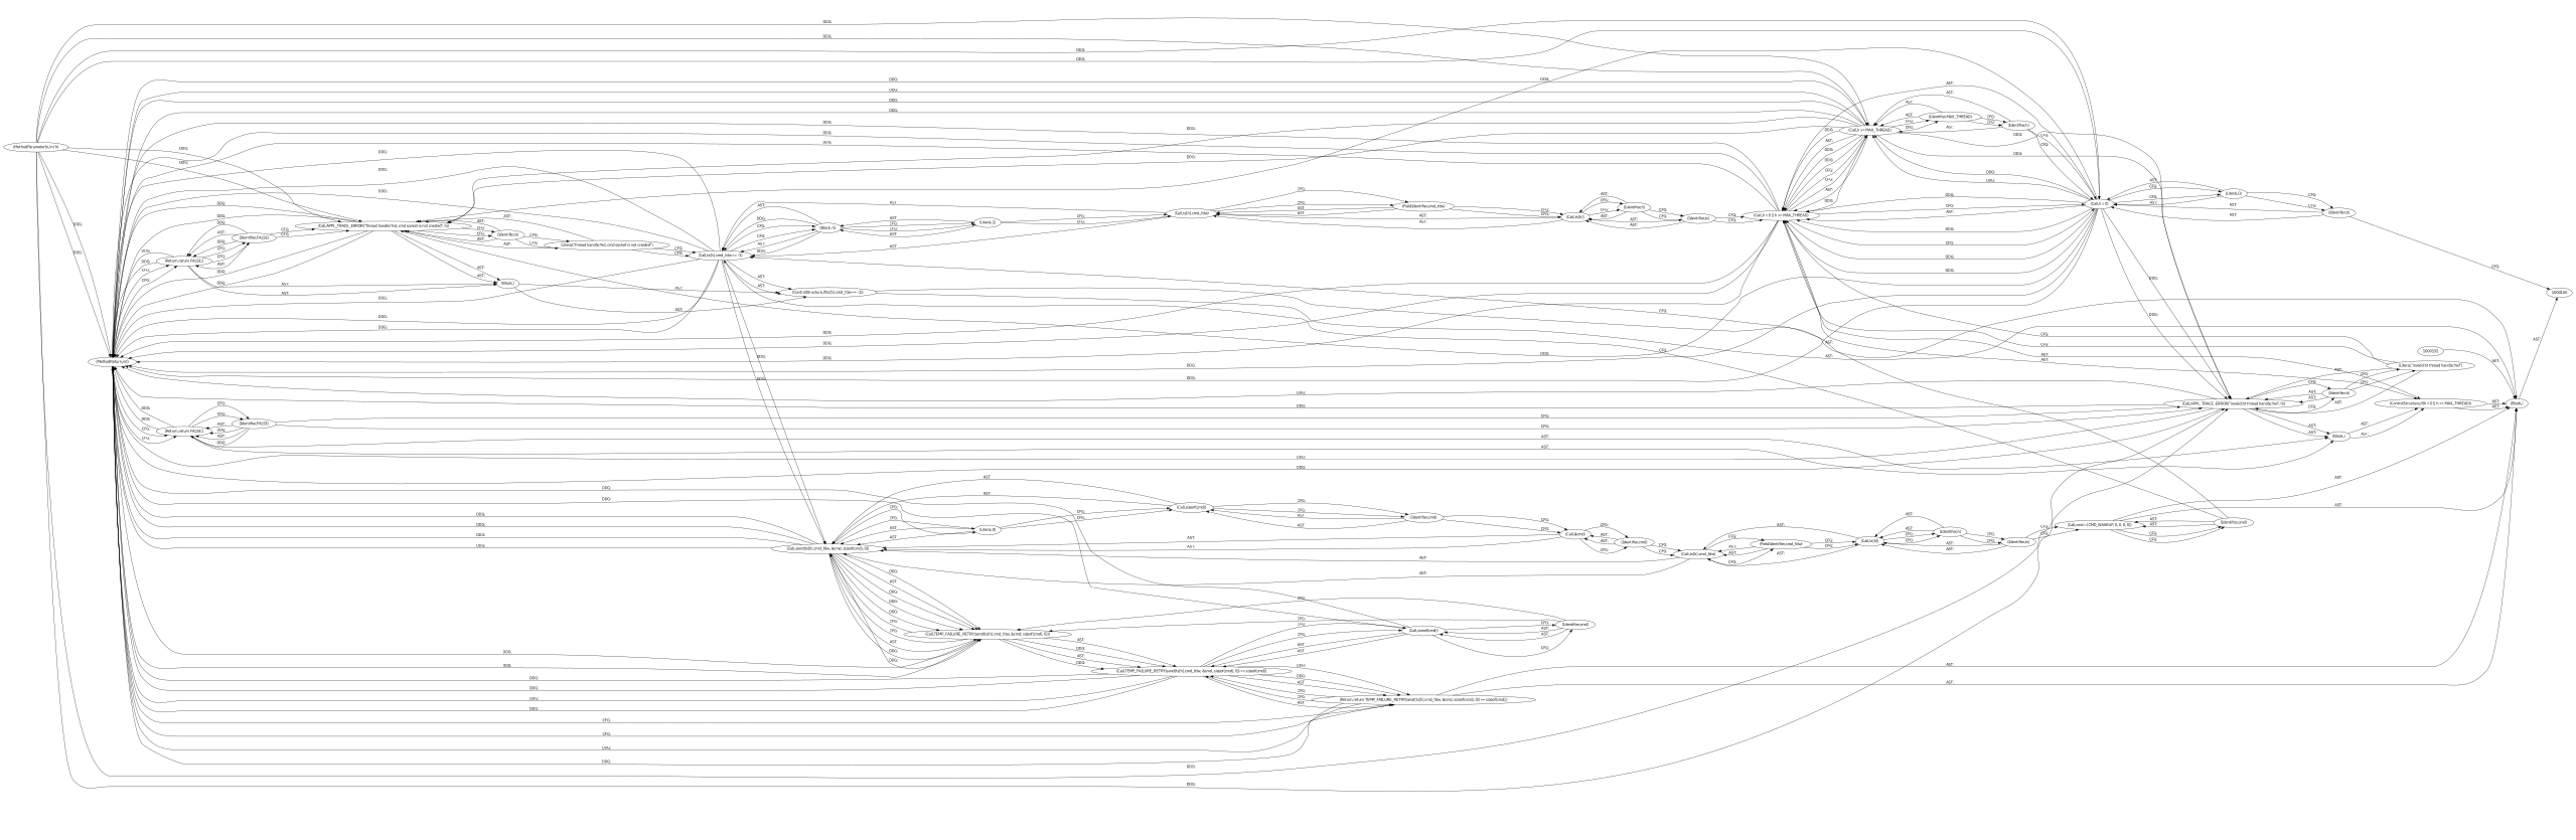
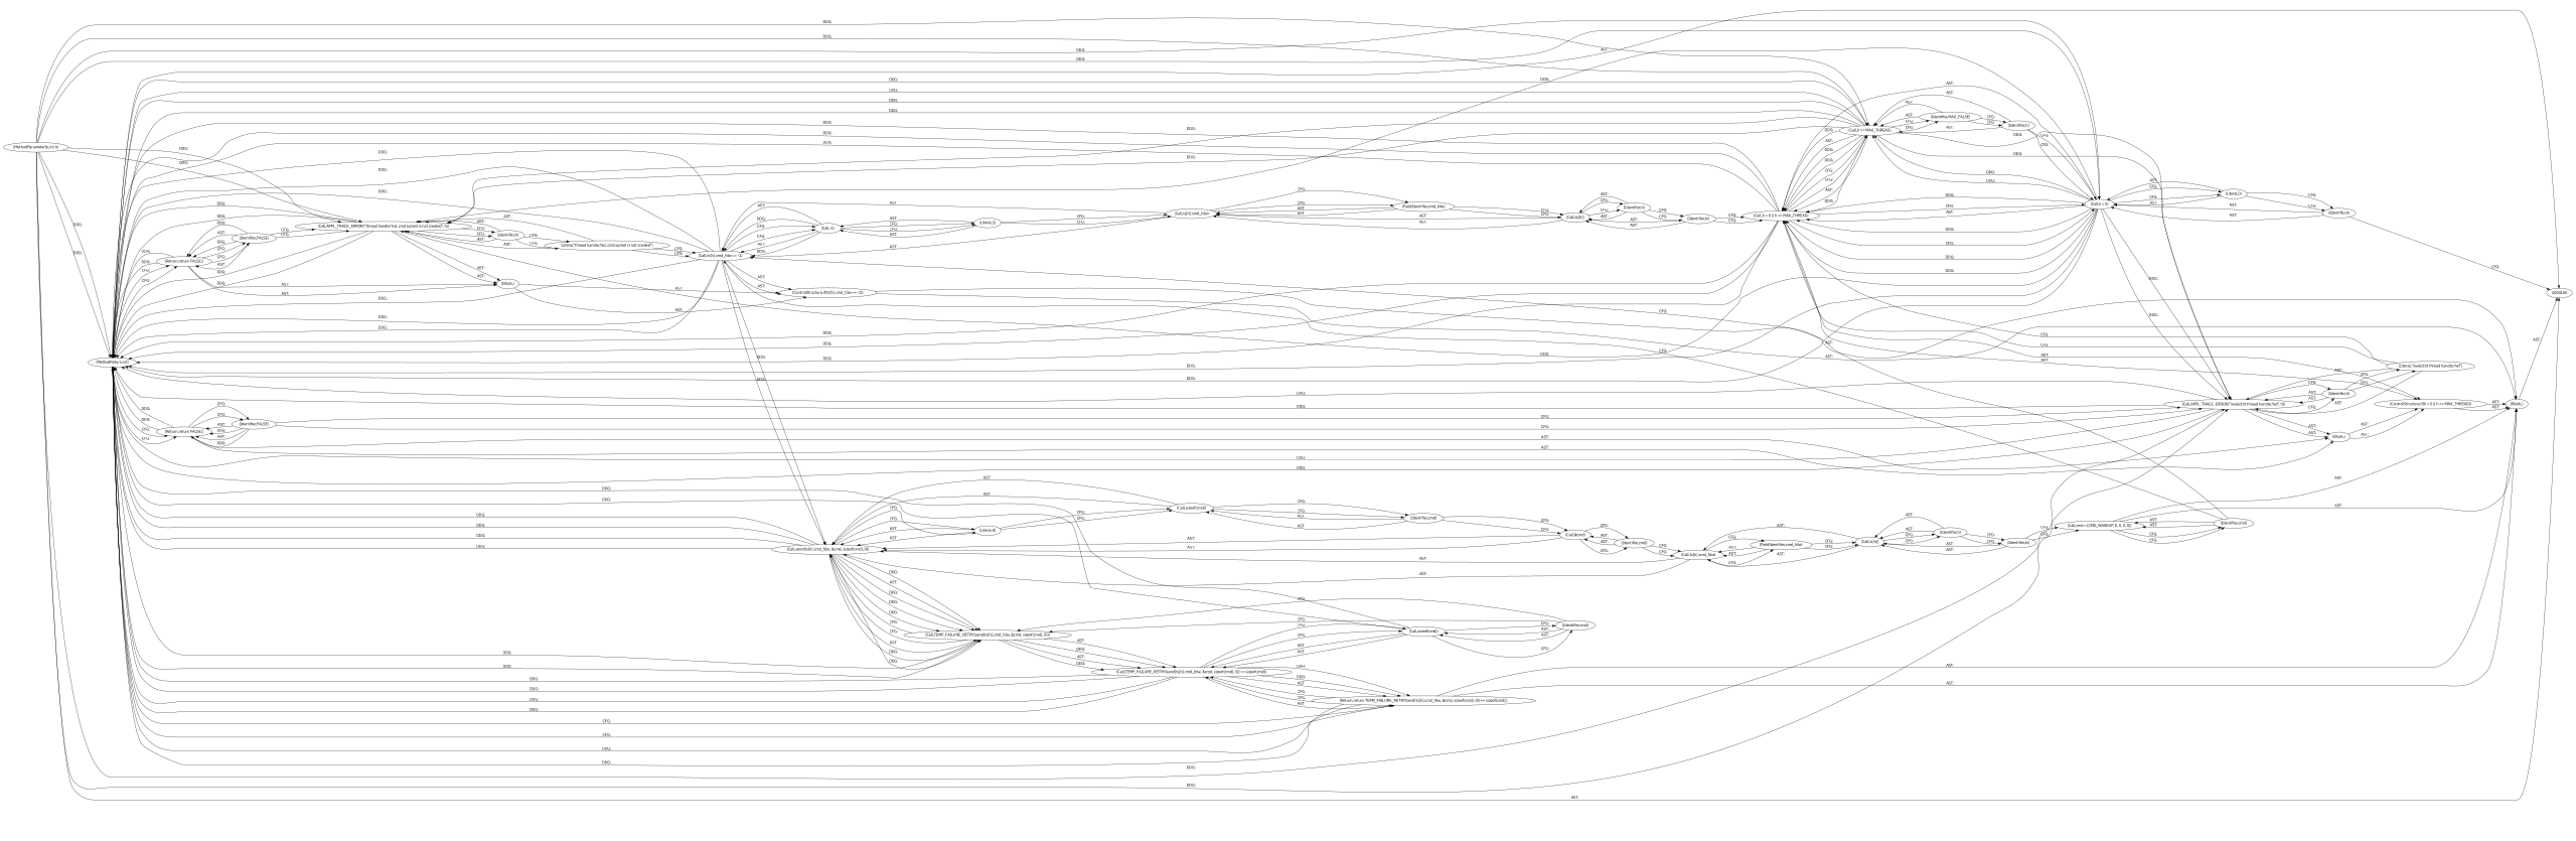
  digraph {
    fontname="IBM Plex Sans"
    rankdir=LR
    node [fontname="IBM Plex Sans"]
    edge [fontname="IBM Plex Sans"]
    n1 [label="(MethodReturn,int)"]
    n2 [label="(Return,return FALSE;)"]
    n3 [label="(Return,return TEMP_FAILURE_RETRY(send(ts[h].cmd_fdw, &cmd, sizeof(cmd), 0)) == sizeof(cmd);)"]
    n4 [label="(Return,return FALSE;)"]
    1000100
    n6 [label="(Block,)"]
    n7 [label="(Identifier,FALSE)"]
    n8 [label="(Block,)"]
    n9 [label="(Call,TEMP_FAILURE_RETRY(send(ts[h].cmd_fdw, &cmd, sizeof(cmd), 0)) == sizeof(cmd))"]
    n10 [label="(Block,)"]
    n11 [label="(Identifier,FALSE)"]
    n12 [label="(MethodParameterIn,int h)"]
    n13 [label="(Call,APPL_TRACE_ERROR(\"thread handle:%d, cmd socket is not created\", h))"]
    n14 [label="(Call,h >= MAX_THREAD)"]
    n15 [label="(Call,h < 0)"]
    n16 [label="(Call,APPL_TRACE_ERROR(\"invalid bt thread handle:%d\", h))"]
    n17 [label="(Identifier,h)"]
-   n18 [label="(Identifier,MAX_THREAD)"]
+   n18 [label="(Identifier,MAX_FALSE)"]
    n19 [label="(Call,h < 0 || h >= MAX_THREAD)"]
    n20 [label="(Literal,0)"]
    n21 [label="(Identifier,h)"]
    n22 [label="(Literal,\"thread handle:%d, cmd socket is not created\")"]
    n23 [label="(Call,ts[h].cmd_fdw == -1)"]
    n24 [label="(Call,send(ts[h].cmd_fdw, &cmd, sizeof(cmd), 0))"]
    n25 [label="(ControlStructure,if(ts[h].cmd_fdw == -1))"]
-   n26 [label="(Block,-1)"]
+   n26 [label="(Call,-1)"]
    n27 [label="(Call,cmd = {CMD_WAKEUP, 0, 0, 0, 0})"]
    n28 [label="(Identifier,cmd)"]
    n29 [label="(Call,sizeof(cmd))"]
    n30 [label="(Identifier,cmd)"]
    n31 [label="(Call,TEMP_FAILURE_RETRY(send(ts[h].cmd_fdw, &cmd, sizeof(cmd), 0)))"]
    n32 [label="(Literal,0)"]
    n33 [label="(Call,sizeof(cmd))"]
    n34 [label="(Call,ts[h].cmd_fdw)"]
    n35 [label="(FieldIdentifier,cmd_fdw)"]
    n36 [label="(Call,ts[h])"]
    n37 [label="(Identifier,h)"]
    n38 [label="(Identifier,ts)"]
    n39 [label="(Call,&cmd)"]
    n40 [label="(Identifier,cmd)"]
    n41 [label="(Identifier,cmd)"]
    n42 [label="(ControlStructure,if(h < 0 || h >= MAX_THREAD))"]
    n43 [label="(Identifier,h)"]
    n44 [label="(Identifier,h)"]
    n45 [label="(Literal,\"invalid bt thread handle:%d\")"]
    n46 [label="(FieldIdentifier,cmd_fdw)"]
    n47 [label="(Call,ts[h].cmd_fdw)"]
    n48 [label="(Call,ts[h])"]
    n49 [label="(Identifier,h)"]
    n50 [label="(Literal,1)"]
    n51 [label="(Identifier,ts)"]
-   1000132
    n1 -> n2 [label="CFG: "]
    n1 -> n2 [label="CFG: "]
    n1 -> n3 [label="CFG: "]
    n1 -> n3 [label="CFG: "]
    n1 -> n4 [label="CFG: "]
    n1 -> n4 [label="CFG: "]
+   n1 -> 1000100 [label="AST: "]
    n2 -> n1 [label="DDG: "]
    n2 -> n1 [label="DDG: "]
    n2 -> n6 [label="AST: "]
    n2 -> n6 [label="AST: "]
    n2 -> n7 [label="CFG: "]
    n2 -> n7 [label="CFG: "]
    n3 -> n1 [label="DDG: "]
    n3 -> n1 [label="DDG: "]
    n3 -> n8 [label="AST: "]
    n3 -> n8 [label="AST: "]
    n3 -> n9 [label="CFG: "]
    n3 -> n9 [label="CFG: "]
    n4 -> n1 [label="DDG: "]
    n4 -> n1 [label="DDG: "]
    n4 -> n10 [label="AST: "]
    n4 -> n10 [label="AST: "]
    n4 -> n11 [label="CFG: "]
    n4 -> n11 [label="CFG: "]
    n6 -> n25 [label="AST: "]
    n6 -> n25 [label="AST: "]
    n7 -> n2 [label="AST: "]
    n7 -> n2 [label="DDG: "]
    n7 -> n2 [label="AST: "]
    n7 -> n2 [label="DDG: "]
    n7 -> n13 [label="CFG: "]
    n7 -> n13 [label="CFG: "]
    n8 -> 1000100 [label="AST: "]
    n9 -> n1 [label="DDG: "]
    n9 -> n1 [label="DDG: "]
    n9 -> n1 [label="DDG: "]
    n9 -> n1 [label="DDG: "]
    n9 -> n3 [label="AST: "]
    n9 -> n3 [label="DDG: "]
    n9 -> n3 [label="AST: "]
    n9 -> n3 [label="DDG: "]
    n9 -> n29 [label="CFG: "]
    n9 -> n29 [label="CFG: "]
    n10 -> n42 [label="AST: "]
    n10 -> n42 [label="AST: "]
    n11 -> n4 [label="AST: "]
    n11 -> n4 [label="DDG: "]
    n11 -> n4 [label="AST: "]
    n11 -> n4 [label="DDG: "]
    n11 -> n16 [label="CFG: "]
    n11 -> n16 [label="CFG: "]
    n12 -> n1 [label="DDG: "]
    n12 -> n1 [label="DDG: "]
+   n12 -> 1000100 [label="AST: "]
    n12 -> n13 [label="DDG: "]
    n12 -> n13 [label="DDG: "]
    n12 -> n14 [label="DDG: "]
    n12 -> n14 [label="DDG: "]
    n12 -> n15 [label="DDG: "]
    n12 -> n15 [label="DDG: "]
    n12 -> n16 [label="DDG: "]
    n12 -> n16 [label="DDG: "]
    n13 -> n1 [label="DDG: "]
    n13 -> n1 [label="DDG: "]
    n13 -> n1 [label="DDG: "]
    n13 -> n1 [label="DDG: "]
    n13 -> n6 [label="AST: "]
    n13 -> n6 [label="AST: "]
    n13 -> n17 [label="CFG: "]
    n13 -> n17 [label="CFG: "]
    n14 -> n1 [label="DDG: "]
    n14 -> n1 [label="DDG: "]
    n14 -> n1 [label="DDG: "]
    n14 -> n1 [label="DDG: "]
    n14 -> n13 [label="DDG: "]
    n14 -> n13 [label="DDG: "]
    n14 -> n16 [label="DDG: "]
    n14 -> n16 [label="DDG: "]
    n14 -> n18 [label="CFG: "]
    n14 -> n18 [label="CFG: "]
    n14 -> n19 [label="AST: "]
    n14 -> n19 [label="DDG: "]
    n14 -> n19 [label="DDG: "]
    n14 -> n19 [label="AST: "]
    n14 -> n19 [label="DDG: "]
    n14 -> n19 [label="DDG: "]
    n15 -> n1 [label="DDG: "]
    n15 -> n1 [label="DDG: "]
    n15 -> n13 [label="DDG: "]
    n15 -> n13 [label="DDG: "]
    n15 -> n14 [label="DDG: "]
    n15 -> n14 [label="DDG: "]
    n15 -> n16 [label="DDG: "]
    n15 -> n16 [label="DDG: "]
    n15 -> n19 [label="AST: "]
    n15 -> n19 [label="DDG: "]
    n15 -> n19 [label="DDG: "]
    n15 -> n19 [label="AST: "]
    n15 -> n19 [label="DDG: "]
    n15 -> n19 [label="DDG: "]
    n15 -> n20 [label="CFG: "]
    n15 -> n20 [label="CFG: "]
    n16 -> n1 [label="DDG: "]
    n16 -> n1 [label="DDG: "]
    n16 -> n1 [label="DDG: "]
    n16 -> n1 [label="DDG: "]
    n16 -> n10 [label="AST: "]
    n16 -> n10 [label="AST: "]
    n16 -> n21 [label="CFG: "]
    n16 -> n21 [label="CFG: "]
    n17 -> n13 [label="AST: "]
    n17 -> n13 [label="AST: "]
    n17 -> n22 [label="CFG: "]
    n17 -> n22 [label="CFG: "]
    n18 -> n14 [label="AST: "]
    n18 -> n14 [label="AST: "]
    n18 -> n43 [label="CFG: "]
    n18 -> n43 [label="CFG: "]
    n19 -> n1 [label="DDG: "]
    n19 -> n1 [label="DDG: "]
    n19 -> n1 [label="DDG: "]
    n19 -> n1 [label="DDG: "]
    n19 -> n1 [label="DDG: "]
    n19 -> n1 [label="DDG: "]
    n19 -> n14 [label="CFG: "]
    n19 -> n14 [label="CFG: "]
    n19 -> n15 [label="CFG: "]
    n19 -> n15 [label="CFG: "]
    n19 -> n42 [label="AST: "]
    n19 -> n42 [label="AST: "]
    n20 -> n15 [label="AST: "]
    n20 -> n15 [label="AST: "]
    n20 -> n44 [label="CFG: "]
    n20 -> n44 [label="CFG: "]
    n21 -> n16 [label="AST: "]
    n21 -> n16 [label="AST: "]
    n21 -> n45 [label="CFG: "]
    n21 -> n45 [label="CFG: "]
    n22 -> n13 [label="AST: "]
    n22 -> n13 [label="AST: "]
    n22 -> n23 [label="CFG: "]
    n22 -> n23 [label="CFG: "]
    n23 -> n1 [label="DDG: "]
    n23 -> n1 [label="DDG: "]
    n23 -> n1 [label="DDG: "]
    n23 -> n1 [label="DDG: "]
    n23 -> n1 [label="DDG: "]
    n23 -> n1 [label="DDG: "]
    n23 -> n24 [label="DDG: "]
    n23 -> n24 [label="DDG: "]
    n23 -> n25 [label="AST: "]
    n23 -> n25 [label="AST: "]
    n23 -> n26 [label="CFG: "]
    n23 -> n26 [label="CFG: "]
    n24 -> n1 [label="DDG: "]
    n24 -> n1 [label="DDG: "]
    n24 -> n1 [label="DDG: "]
    n24 -> n1 [label="DDG: "]
    n24 -> n31 [label="AST: "]
    n24 -> n31 [label="DDG: "]
    n24 -> n31 [label="DDG: "]
    n24 -> n31 [label="DDG: "]
    n24 -> n31 [label="AST: "]
    n24 -> n31 [label="DDG: "]
    n24 -> n31 [label="DDG: "]
    n24 -> n31 [label="DDG: "]
    n24 -> n32 [label="CFG: "]
    n24 -> n32 [label="CFG: "]
    n25 -> n8 [label="AST: "]
    n25 -> n8 [label="AST: "]
    n26 -> n23 [label="AST: "]
    n26 -> n23 [label="DDG: "]
    n26 -> n23 [label="AST: "]
    n26 -> n23 [label="DDG: "]
    n26 -> n50 [label="CFG: "]
    n26 -> n50 [label="CFG: "]
    n27 -> n8 [label="AST: "]
    n27 -> n8 [label="AST: "]
    n27 -> n28 [label="CFG: "]
    n27 -> n28 [label="CFG: "]
    n28 -> n23 [label="CFG: "]
    n28 -> n23 [label="CFG: "]
    n28 -> n27 [label="AST: "]
    n28 -> n27 [label="AST: "]
    n29 -> n1 [label="DDG: "]
    n29 -> n1 [label="DDG: "]
    n29 -> n9 [label="AST: "]
    n29 -> n9 [label="AST: "]
    n29 -> n30 [label="CFG: "]
    n29 -> n30 [label="CFG: "]
    n30 -> n29 [label="AST: "]
    n30 -> n29 [label="AST: "]
    n30 -> n31 [label="CFG: "]
    n30 -> n31 [label="CFG: "]
    n31 -> n1 [label="DDG: "]
    n31 -> n1 [label="DDG: "]
    n31 -> n9 [label="AST: "]
    n31 -> n9 [label="DDG: "]
    n31 -> n9 [label="AST: "]
    n31 -> n9 [label="DDG: "]
    n31 -> n24 [label="CFG: "]
    n31 -> n24 [label="CFG: "]
    n32 -> n24 [label="AST: "]
    n32 -> n24 [label="AST: "]
    n32 -> n33 [label="CFG: "]
    n32 -> n33 [label="CFG: "]
    n33 -> n24 [label="AST: "]
    n33 -> n24 [label="AST: "]
    n33 -> n41 [label="CFG: "]
    n33 -> n41 [label="CFG: "]
    n34 -> n24 [label="AST: "]
    n34 -> n24 [label="AST: "]
    n34 -> n35 [label="CFG: "]
    n34 -> n35 [label="CFG: "]
    n35 -> n34 [label="AST: "]
    n35 -> n34 [label="AST: "]
    n35 -> n36 [label="CFG: "]
    n35 -> n36 [label="CFG: "]
    n36 -> n34 [label="AST: "]
    n36 -> n34 [label="AST: "]
    n36 -> n37 [label="CFG: "]
    n36 -> n37 [label="CFG: "]
    n37 -> n36 [label="AST: "]
    n37 -> n36 [label="AST: "]
    n37 -> n38 [label="CFG: "]
    n37 -> n38 [label="CFG: "]
    n38 -> n27 [label="CFG: "]
    n38 -> n27 [label="CFG: "]
    n38 -> n36 [label="AST: "]
    n38 -> n36 [label="AST: "]
    n39 -> n24 [label="AST: "]
    n39 -> n24 [label="AST: "]
    n39 -> n40 [label="CFG: "]
    n39 -> n40 [label="CFG: "]
    n40 -> n34 [label="CFG: "]
    n40 -> n34 [label="CFG: "]
    n40 -> n39 [label="AST: "]
    n40 -> n39 [label="AST: "]
    n41 -> n33 [label="AST: "]
    n41 -> n33 [label="AST: "]
    n41 -> n39 [label="CFG: "]
    n41 -> n39 [label="CFG: "]
    n42 -> n8 [label="AST: "]
    n42 -> n8 [label="AST: "]
    n43 -> n14 [label="AST: "]
    n43 -> n14 [label="AST: "]
    n43 -> n15 [label="CFG: "]
    n43 -> n15 [label="CFG: "]
    n44 -> 1000100 [label="CFG: "]
    n44 -> n15 [label="AST: "]
    n44 -> n15 [label="AST: "]
    n45 -> n16 [label="AST: "]
    n45 -> n16 [label="AST: "]
    n45 -> n19 [label="CFG: "]
    n45 -> n19 [label="CFG: "]
    n46 -> n47 [label="AST: "]
    n46 -> n47 [label="AST: "]
    n46 -> n48 [label="CFG: "]
    n46 -> n48 [label="CFG: "]
    n47 -> n23 [label="AST: "]
    n47 -> n23 [label="AST: "]
    n47 -> n46 [label="CFG: "]
    n47 -> n46 [label="CFG: "]
    n48 -> n47 [label="AST: "]
    n48 -> n47 [label="AST: "]
    n48 -> n49 [label="CFG: "]
    n48 -> n49 [label="CFG: "]
    n49 -> n48 [label="AST: "]
    n49 -> n48 [label="AST: "]
    n49 -> n51 [label="CFG: "]
    n49 -> n51 [label="CFG: "]
    n50 -> n26 [label="AST: "]
    n50 -> n26 [label="AST: "]
    n50 -> n47 [label="CFG: "]
    n50 -> n47 [label="CFG: "]
    n51 -> n19 [label="CFG: "]
    n51 -> n19 [label="CFG: "]
    n51 -> n48 [label="AST: "]
    n51 -> n48 [label="AST: "]
-   1000132 -> n8 [label="AST: "]
  }
